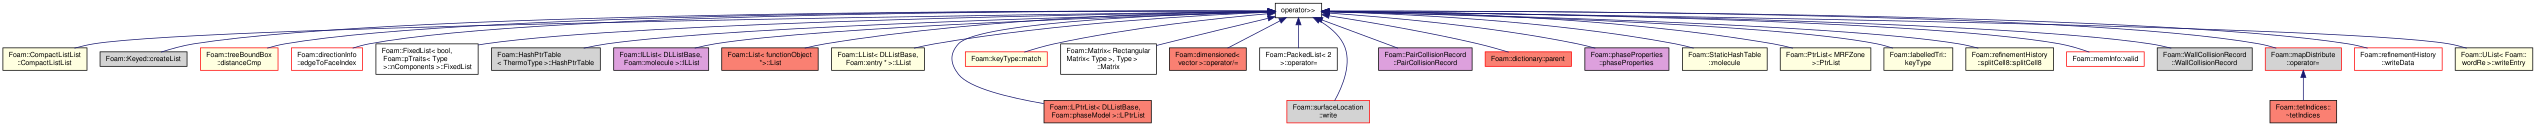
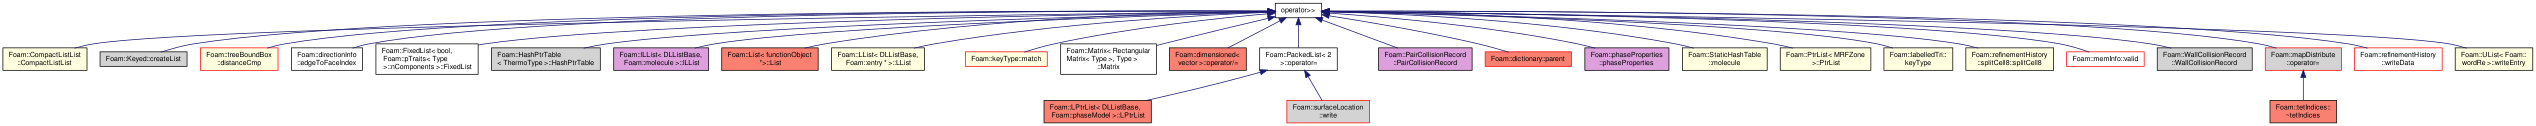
  digraph {
    rankdir=TB
    node [color=black fillcolor=lightyellow fontname=FreeSans fontsize=10 shape=record style=filled]
    edge [color=midnightblue dir=back fontname=FreeSans fontsize=10 labelfontname=FreeSans labelfontsize=10 style=solid]
    n1 [fillcolor=white fontcolor=black height=0.2 label="operator\>\>" width=0.4]
    n2 [height=0.2 label="Foam::CompactListList\l::CompactListList" width=0.4]
    n3 [fillcolor=lightgrey height=0.2 label="Foam::Keyed::createList" width=0.4]
    n4 [color=red height=0.2 label="Foam::treeBoundBox\l::distanceCmp" width=0.4]
-   n5 [color=red fillcolor=white height=0.2 label="Foam::directionInfo\l::edgeToFaceIndex" width=0.4]
+   n5 [fillcolor=white height=0.2 label="Foam::directionInfo\l::edgeToFaceIndex" width=0.4]
    n6 [fillcolor=white height=0.2 label="Foam::FixedList\< bool,\l Foam::pTraits\< Type\l \>::nComponents \>::FixedList" width=0.4]
    n7 [fillcolor=lightgrey height=0.2 label="Foam::HashPtrTable\l\< ThermoType \>::HashPtrTable" width=0.4]
    n8 [fillcolor=plum height=0.2 label="Foam::ILList\< DLListBase,\l Foam::molecule \>::ILList" width=0.4]
    n9 [fillcolor=salmon height=0.2 label="Foam::List\< functionObject\l *\>::List" width=0.4]
    n10 [height=0.2 label="Foam::LList\< DLListBase,\l Foam::entry * \>::LList" width=0.4]
    n11 [fillcolor=salmon height=0.2 label="Foam::LPtrList\< DLListBase,\l Foam::phaseModel \>::LPtrList" width=0.4]
    n12 [color=red height=0.2 label="Foam::keyType::match" width=0.4]
    n13 [fillcolor=white height=0.2 label="Foam::Matrix\< Rectangular\lMatrix\< Type \>, Type \>\l::Matrix" width=0.4]
    n14 [fillcolor=salmon height=0.2 label="Foam::dimensioned\<\l vector \>::operator/=" width=0.4]
    n15 [fillcolor=white height=0.2 label="Foam::PackedList\< 2\l \>::operator=" width=0.4]
    n16 [color=red fillcolor=lightgrey height=0.2 label="Foam::mapDistribute\l::operator=" width=0.4]
    n17 [fillcolor=plum height=0.2 label="Foam::PairCollisionRecord\l::PairCollisionRecord" width=0.4]
    n18 [color=red fillcolor=salmon height=0.2 label="Foam::dictionary::parent" width=0.4]
    n19 [fillcolor=plum height=0.2 label="Foam::phaseProperties\l::phaseProperties" width=0.4]
    n20 [height=0.2 label="Foam::StaticHashTable\l::molecule" width=0.4]
    n21 [height=0.2 label="Foam::PtrList\< MRFZone\l \>::PtrList" width=0.4]
    n22 [height=0.2 label="Foam::labelledTri::\lkeyType" width=0.4]
    n23 [height=0.2 label="Foam::refinementHistory\l::splitCell8::splitCell8" width=0.4]
    n24 [color=red fillcolor=white height=0.2 label="Foam::memInfo::valid" width=0.4]
    n25 [fillcolor=lightgrey height=0.2 label="Foam::WallCollisionRecord\l::WallCollisionRecord" width=0.4]
    n26 [color=red fillcolor=lightgrey height=0.2 label="Foam::surfaceLocation\l::write" width=0.4]
    n27 [color=red fillcolor=white height=0.2 label="Foam::refinementHistory\l::writeData" width=0.4]
    n28 [height=0.2 label="Foam::UList\< Foam::\lwordRe \>::writeEntry" width=0.4]
    n29 [fillcolor=salmon height=0.2 label="Foam::tetIndices::\l~tetIndices" width=0.4]
    n1 -> n2
    n1 -> n3
    n1 -> n4
    n1 -> n5
    n1 -> n6
    n1 -> n7
    n1 -> n8
    n1 -> n9
    n1 -> n10
-   n1 -> n11
+   n15 -> n11
    n1 -> n12
    n1 -> n13
    n1 -> n14
    n1 -> n15
    n1 -> n16
    n1 -> n17
    n1 -> n18
    n1 -> n19
    n1 -> n20
    n1 -> n21
    n1 -> n22
    n1 -> n23
    n1 -> n24
    n1 -> n25
-   n1 -> n26
+   n15 -> n26
    n1 -> n27
    n1 -> n28
    n16 -> n29
  }
